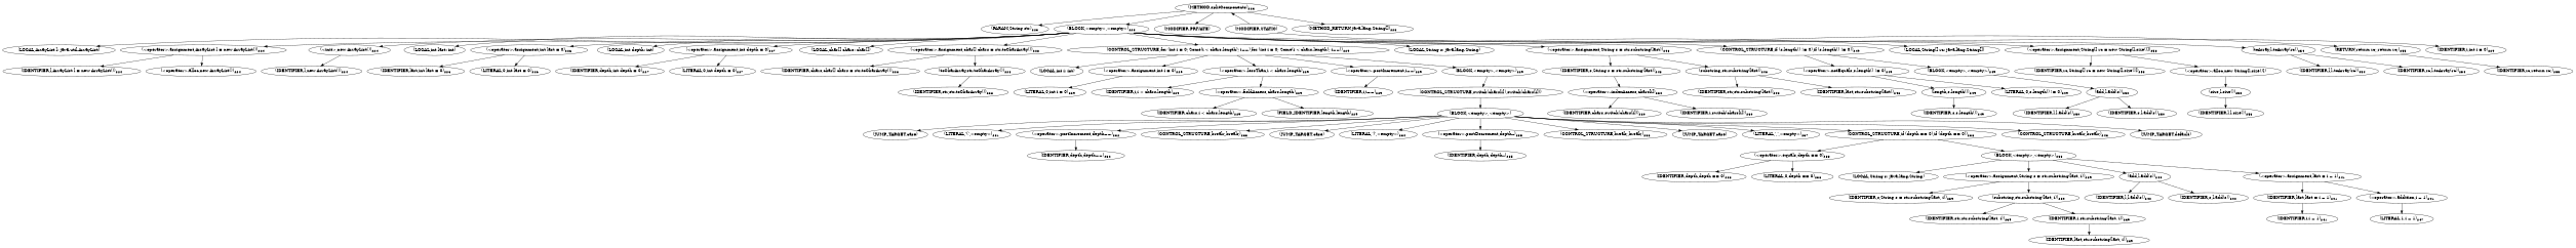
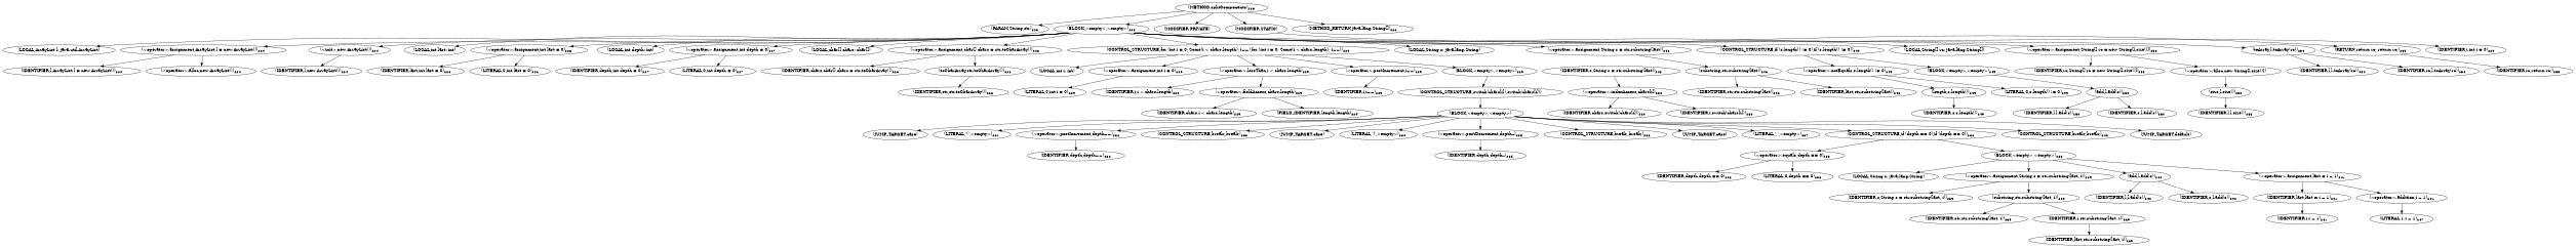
  digraph {
    n1 [label=<(METHOD,splitComponents)<SUB>223</SUB>>]
    n2 [label=<(PARAM,String str)<SUB>223</SUB>>]
    n3 [label=<(BLOCK,&lt;empty&gt;,&lt;empty&gt;)<SUB>223</SUB>>]
    n4 [label=<(MODIFIER,PRIVATE)>]
    n5 [label=<(MODIFIER,STATIC)>]
    n6 [label=<(METHOD_RETURN,java.lang.String[])<SUB>223</SUB>>]
    n7 [label=<(LOCAL,ArrayList l: java.util.ArrayList)>]
    n8 [label=<(&lt;operator&gt;.assignment,ArrayList l = new ArrayList())<SUB>224</SUB>>]
    n9 [label=<(&lt;init&gt;,new ArrayList())<SUB>224</SUB>>]
    n10 [label=<(LOCAL,int last: int)>]
    n11 [label=<(&lt;operator&gt;.assignment,int last = 0)<SUB>226</SUB>>]
    n12 [label=<(LOCAL,int depth: int)>]
    n13 [label=<(&lt;operator&gt;.assignment,int depth = 0)<SUB>227</SUB>>]
    n14 [label=<(LOCAL,char[] chars: char[])>]
    n15 [label=<(&lt;operator&gt;.assignment,char[] chars = str.toCharArray())<SUB>228</SUB>>]
    n16 [label=<(CONTROL_STRUCTURE,for (int i = 0; Some(i &lt; chars.length); i++),for (int i = 0; Some(i &lt; chars.length); i++))<SUB>229</SUB>>]
    n17 [label=<(LOCAL,String s: java.lang.String)>]
    n18 [label=<(&lt;operator&gt;.assignment,String s = str.substring(last))<SUB>248</SUB>>]
    n19 [label=<(CONTROL_STRUCTURE,if (s.length() != 0),if (s.length() != 0))<SUB>249</SUB>>]
    n20 [label=<(LOCAL,String[] rc: java.lang.String[])>]
    n21 [label=<(&lt;operator&gt;.assignment,String[] rc = new String[l.size()])<SUB>253</SUB>>]
    n22 [label=<(toArray,l.toArray(rc))<SUB>254</SUB>>]
    n23 [label=<(RETURN,return rc;,return rc;)<SUB>255</SUB>>]
    n24 [label=<(IDENTIFIER,i,int i = 0)<SUB>229</SUB>>]
    n25 [label=<(IDENTIFIER,l,ArrayList l = new ArrayList())<SUB>224</SUB>>]
    n26 [label=<(&lt;operator&gt;.alloc,new ArrayList())<SUB>224</SUB>>]
    n27 [label=<(IDENTIFIER,l,new ArrayList())<SUB>224</SUB>>]
    n28 [label=<(IDENTIFIER,last,int last = 0)<SUB>226</SUB>>]
    n29 [label=<(LITERAL,0,int last = 0)<SUB>226</SUB>>]
    n30 [label=<(IDENTIFIER,depth,int depth = 0)<SUB>227</SUB>>]
    n31 [label=<(LITERAL,0,int depth = 0)<SUB>227</SUB>>]
    n32 [label=<(IDENTIFIER,chars,char[] chars = str.toCharArray())<SUB>228</SUB>>]
    n33 [label=<(toCharArray,str.toCharArray())<SUB>228</SUB>>]
    n34 [label=<(LOCAL,int i: int)>]
    n35 [label=<(&lt;operator&gt;.assignment,int i = 0)<SUB>229</SUB>>]
    n36 [label=<(&lt;operator&gt;.lessThan,i &lt; chars.length)<SUB>229</SUB>>]
    n37 [label=<(&lt;operator&gt;.postIncrement,i++)<SUB>229</SUB>>]
    n38 [label=<(BLOCK,&lt;empty&gt;,&lt;empty&gt;)<SUB>229</SUB>>]
    n39 [label=<(IDENTIFIER,s,String s = str.substring(last))<SUB>248</SUB>>]
    n40 [label=<(substring,str.substring(last))<SUB>248</SUB>>]
    n41 [label=<(&lt;operator&gt;.notEquals,s.length() != 0)<SUB>249</SUB>>]
    n42 [label=<(BLOCK,&lt;empty&gt;,&lt;empty&gt;)<SUB>249</SUB>>]
    n43 [label=<(IDENTIFIER,rc,String[] rc = new String[l.size()])<SUB>253</SUB>>]
    n44 [label=<(&lt;operator&gt;.alloc,new String[l.size()])>]
    n45 [label=<(IDENTIFIER,l,l.toArray(rc))<SUB>454</SUB>>]
    n46 [label=<(IDENTIFIER,rc,l.toArray(rc))<SUB>254</SUB>>]
    n47 [label=<(IDENTIFIER,rc,return rc;)<SUB>255</SUB>>]
    n48 [label=<(IDENTIFIER,str,str.toCharArray())<SUB>228</SUB>>]
    n49 [label=<(LITERAL,0,int i = 0)<SUB>229</SUB>>]
    n50 [label=<(IDENTIFIER,i,i &lt; chars.length)<SUB>229</SUB>>]
    n51 [label=<(&lt;operator&gt;.fieldAccess,chars.length)<SUB>229</SUB>>]
    n52 [label=<(IDENTIFIER,i,i++)<SUB>229</SUB>>]
    n53 [label=<(CONTROL_STRUCTURE,switch(chars[i]),switch(chars[i]))>]
    n54 [label=<(IDENTIFIER,chars,i &lt; chars.length)<SUB>229</SUB>>]
    n55 [label=<(FIELD_IDENTIFIER,length,length)<SUB>229</SUB>>]
    n56 [label=<(BLOCK,&lt;empty&gt;,&lt;empty&gt;)>]
    n57 [label=<(&lt;operator&gt;.indexAccess,chars[i])<SUB>230</SUB>>]
    n58 [label=<(IDENTIFIER,chars,switch(chars[i]))<SUB>230</SUB>>]
    n59 [label=<(IDENTIFIER,i,switch(chars[i]))<SUB>230</SUB>>]
    n60 [label=<(JUMP_TARGET,case)>]
    n61 [label=<(LITERAL,'(',&lt;empty&gt;)<SUB>231</SUB>>]
    n62 [label=<(&lt;operator&gt;.postIncrement,depth++)<SUB>232</SUB>>]
    n63 [label=<(CONTROL_STRUCTURE,break;,break;)<SUB>233</SUB>>]
    n64 [label=<(JUMP_TARGET,case)>]
    n65 [label=<(LITERAL,')',&lt;empty&gt;)<SUB>234</SUB>>]
    n66 [label=<(&lt;operator&gt;.postDecrement,depth--)<SUB>235</SUB>>]
    n67 [label=<(CONTROL_STRUCTURE,break;,break;)<SUB>236</SUB>>]
    n68 [label=<(JUMP_TARGET,case)>]
    n69 [label=<(LITERAL,',',&lt;empty&gt;)<SUB>237</SUB>>]
    n70 [label=<(CONTROL_STRUCTURE,if (depth == 0),if (depth == 0))<SUB>238</SUB>>]
    n71 [label=<(CONTROL_STRUCTURE,break;,break;)<SUB>243</SUB>>]
    n72 [label=<(JUMP_TARGET,default)>]
    n73 [label=<(IDENTIFIER,depth,depth++)<SUB>232</SUB>>]
    n74 [label=<(IDENTIFIER,depth,depth--)<SUB>235</SUB>>]
    n75 [label=<(&lt;operator&gt;.equals,depth == 0)<SUB>238</SUB>>]
    n76 [label=<(BLOCK,&lt;empty&gt;,&lt;empty&gt;)<SUB>238</SUB>>]
    n77 [label=<(IDENTIFIER,depth,depth == 0)<SUB>238</SUB>>]
    n78 [label=<(LITERAL,0,depth == 0)<SUB>238</SUB>>]
    n79 [label=<(LOCAL,String s: java.lang.String)>]
    n80 [label=<(&lt;operator&gt;.assignment,String s = str.substring(last, i))<SUB>239</SUB>>]
    n81 [label=<(add,l.add(s))<SUB>240</SUB>>]
    n82 [label=<(&lt;operator&gt;.assignment,last = i + 1)<SUB>241</SUB>>]
    n83 [label=<(IDENTIFIER,s,String s = str.substring(last, i))<SUB>239</SUB>>]
    n84 [label=<(substring,str.substring(last, i))<SUB>239</SUB>>]
    n85 [label=<(IDENTIFIER,l,l.add(s))<SUB>240</SUB>>]
    n86 [label=<(IDENTIFIER,s,l.add(s))<SUB>240</SUB>>]
    n87 [label=<(IDENTIFIER,last,last = i + 1)<SUB>241</SUB>>]
    n88 [label=<(&lt;operator&gt;.addition,i + 1)<SUB>241</SUB>>]
    n89 [label=<(IDENTIFIER,str,str.substring(last, i))<SUB>239</SUB>>]
    n90 [label=<(IDENTIFIER,i,str.substring(last, i))<SUB>239</SUB>>]
    n91 [label=<(IDENTIFIER,last,str.substring(last, i))<SUB>239</SUB>>]
    n92 [label=<(IDENTIFIER,i,i + 1)<SUB>241</SUB>>]
    n93 [label=<(LITERAL,1,i + 1)<SUB>247</SUB>>]
    n94 [label=<(IDENTIFIER,str,str.substring(last))<SUB>248</SUB>>]
    n95 [label=<(IDENTIFIER,last,str.substring(last))<SUB>248</SUB>>]
    n96 [label=<(length,s.length())<SUB>249</SUB>>]
    n97 [label=<(LITERAL,0,s.length() != 0)<SUB>249</SUB>>]
    n98 [label=<(add,l.add(s))<SUB>250</SUB>>]
    n99 [label=<(IDENTIFIER,s,s.length())<SUB>249</SUB>>]
    n100 [label=<(IDENTIFIER,l,l.add(s))<SUB>250</SUB>>]
    n101 [label=<(IDENTIFIER,s,l.add(s))<SUB>250</SUB>>]
    n102 [label=<(size,l.size())<SUB>253</SUB>>]
    n103 [label=<(IDENTIFIER,l,l.size())<SUB>253</SUB>>]
    n1 -> n2
    n1 -> n3
    n1 -> n4
-   n5 -> n1
+   n1 -> n5
    n1 -> n6
    n3 -> n7
    n3 -> n8
    n3 -> n9
    n3 -> n10
    n3 -> n11
    n3 -> n12
    n3 -> n13
    n3 -> n14
    n3 -> n15
    n3 -> n16
    n3 -> n17
    n3 -> n18
    n3 -> n19
    n3 -> n20
    n3 -> n21
    n3 -> n22
    n3 -> n23
    n5 -> n24
    n8 -> n25
    n8 -> n26
    n9 -> n27
    n11 -> n28
    n11 -> n29
    n13 -> n30
    n13 -> n31
    n15 -> n32
    n15 -> n33
    n16 -> n34
    n16 -> n35
    n16 -> n36
    n16 -> n37
    n16 -> n38
-   n18 -> n39
    n18 -> n40
    n19 -> n41
    n19 -> n42
    n21 -> n43
    n21 -> n44
    n22 -> n45
    n22 -> n46
    n23 -> n47
    n33 -> n48
    n35 -> n49
    n36 -> n50
    n36 -> n51
    n37 -> n52
    n38 -> n53
    n39 -> n57
    n40 -> n94
    n40 -> n95
    n41 -> n96
    n41 -> n97
    n42 -> n98
    n44 -> n102
    n51 -> n54
    n51 -> n55
    n53 -> n56
    n56 -> n60
    n56 -> n61
    n56 -> n62
    n56 -> n63
    n56 -> n64
    n56 -> n65
    n56 -> n66
    n56 -> n67
    n56 -> n68
    n56 -> n69
    n56 -> n70
    n56 -> n71
    n56 -> n72
    n57 -> n58
    n57 -> n59
    n62 -> n73
    n66 -> n74
    n70 -> n75
    n70 -> n76
    n75 -> n77
    n75 -> n78
    n76 -> n79
    n76 -> n80
    n76 -> n81
    n76 -> n82
    n80 -> n83
    n80 -> n84
    n81 -> n85
    n81 -> n86
    n82 -> n87
    n82 -> n88
    n84 -> n89
    n84 -> n90
    n87 -> n92
    n88 -> n93
    n90 -> n91
    n96 -> n99
    n98 -> n100
    n98 -> n101
    n102 -> n103
  }
